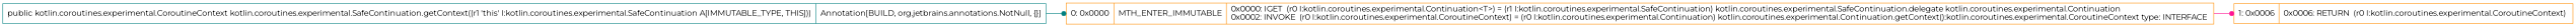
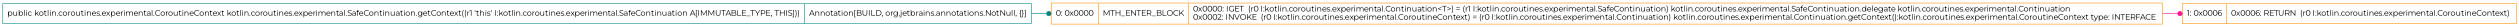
  digraph {
    rankdir=LR
    fontname=Montserrat
    node [shape=record color=darkorange fontname=Montserrat]
    edge [arrowhead=dot fontname=Montserrat]
-   n1 [label="{0\:\ 0x0000|MTH_ENTER_IMMUTABLE\l|0x0000: IGET  (r0 I:kotlin.coroutines.experimental.Continuation\<T\>) = (r1 I:kotlin.coroutines.experimental.SafeContinuation) kotlin.coroutines.experimental.SafeContinuation.delegate kotlin.coroutines.experimental.Continuation \l0x0002: INVOKE  (r0 I:kotlin.coroutines.experimental.CoroutineContext) = (r0 I:kotlin.coroutines.experimental.Continuation) kotlin.coroutines.experimental.Continuation.getContext():kotlin.coroutines.experimental.CoroutineContext type: INTERFACE \l}"]
+   n1 [label="{0\:\ 0x0000|MTH_ENTER_BLOCK\l|0x0000: IGET  (r0 I:kotlin.coroutines.experimental.Continuation\<T\>) = (r1 I:kotlin.coroutines.experimental.SafeContinuation) kotlin.coroutines.experimental.SafeContinuation.delegate kotlin.coroutines.experimental.Continuation \l0x0002: INVOKE  (r0 I:kotlin.coroutines.experimental.CoroutineContext) = (r0 I:kotlin.coroutines.experimental.Continuation) kotlin.coroutines.experimental.Continuation.getContext():kotlin.coroutines.experimental.CoroutineContext type: INTERFACE \l}"]
    n2 [label="{1\:\ 0x0006|0x0006: RETURN  (r0 I:kotlin.coroutines.experimental.CoroutineContext) \l}"]
    n3 [label="{public kotlin.coroutines.experimental.CoroutineContext kotlin.coroutines.experimental.SafeContinuation.getContext((r1 'this' I:kotlin.coroutines.experimental.SafeContinuation A[IMMUTABLE_TYPE, THIS]))  | Annotation[BUILD, org.jetbrains.annotations.NotNull, \{\}]\l}" color=teal]
    n1 -> n2 [color=deeppink]
    n3 -> n1 [color=teal]
  }
